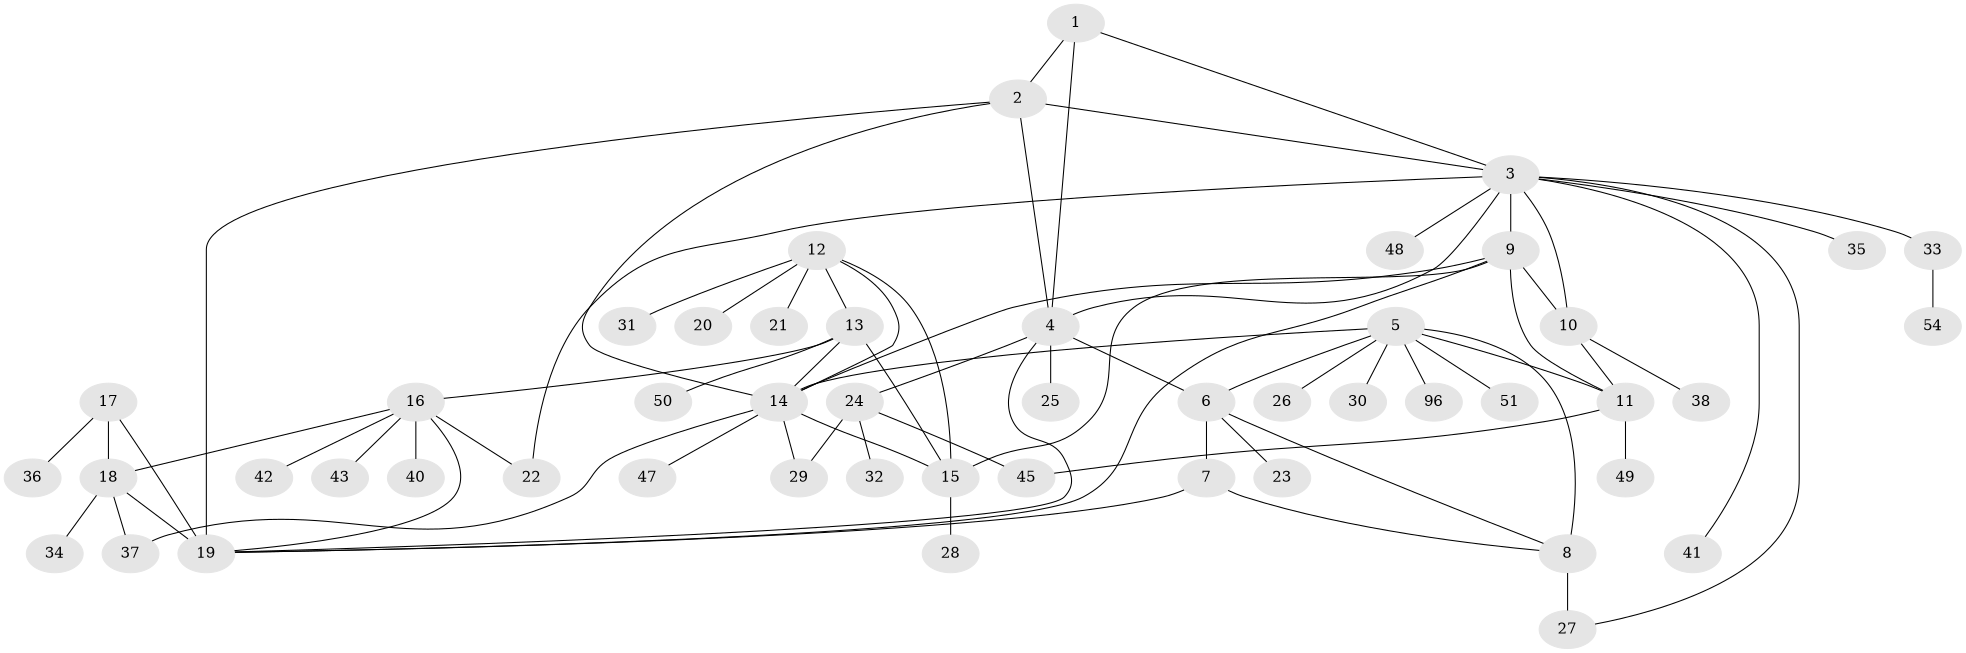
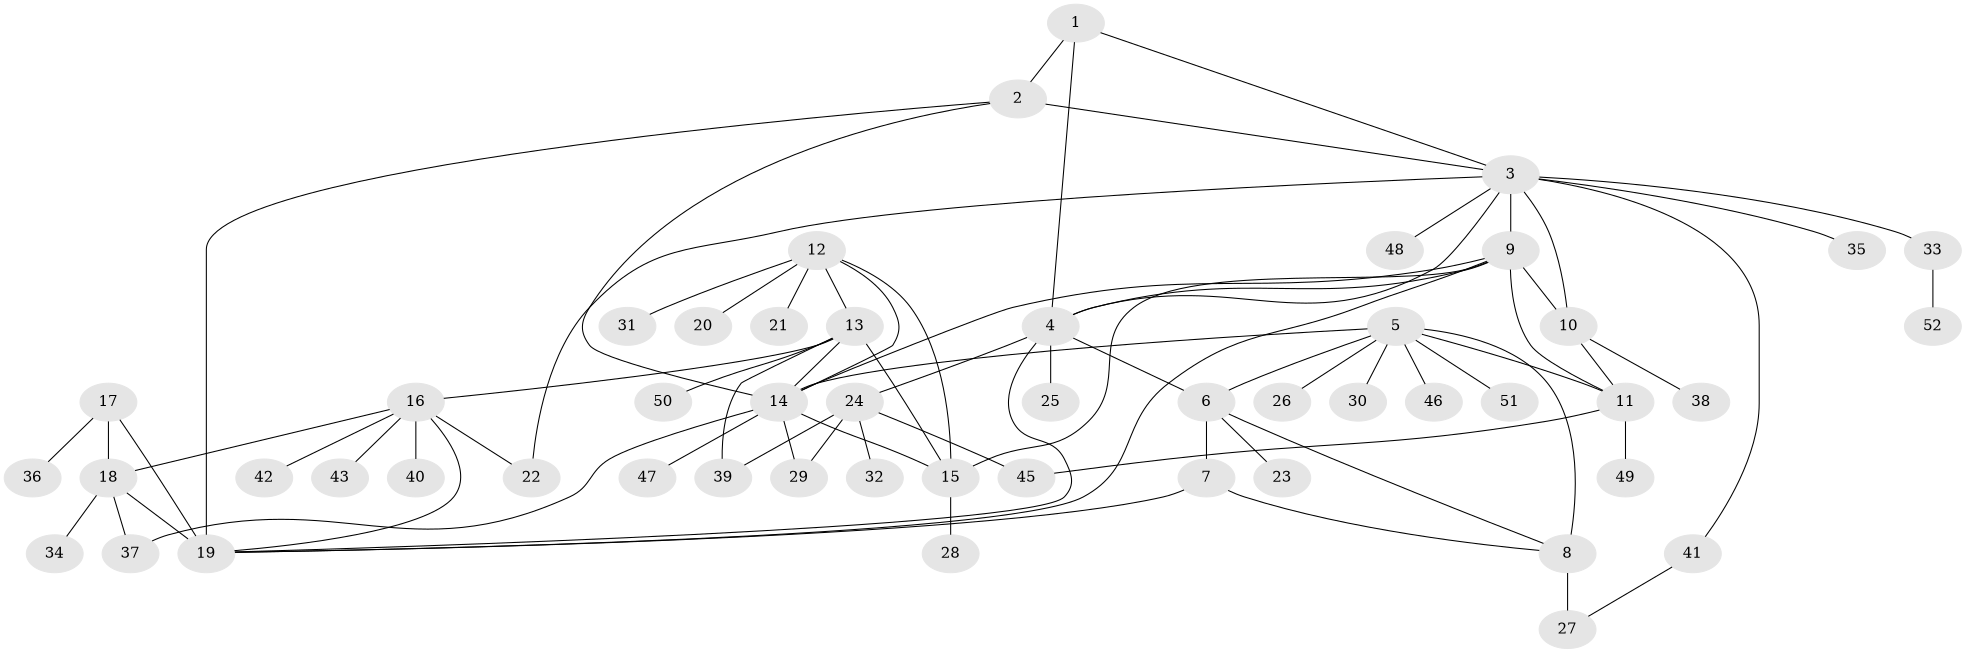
  graph {
    node [color=gray90 style=filled]
    edge [weight=1.0]
    1
    2
    3
    4
    14
    19
    9
    10
    22
    27
    33
    35
    41
    48
    6
    24
    25
    15
    29
    37
    47
    11
    38
-   52 [label=54]
+   52
    7
    8
    23
    45
+   39
    32
    5
    26
    30
-   46 [label=96]
+   46
    51
    49
    28
    12
    13
    20
    21
    31
    16
    50
    18
    40
    42
    43
    17
    36
    34
    1 -- 2
    1 -- 3
    1 -- 4
    2 -- 3
-   2 -- 4
+   9 -- 4
    2 -- 14
    2 -- 19
    3 -- 4
    3 -- 9
    3 -- 10
    3 -- 22
-   3 -- 27
+   41 -- 27
    3 -- 33
    3 -- 35
    3 -- 41
    3 -- 48
    4 -- 19
    4 -- 6
    4 -- 24
    4 -- 25
    14 -- 15
    14 -- 29
    14 -- 37
    14 -- 47
    9 -- 14
    9 -- 19
    9 -- 10 [weight=2.0]
    9 -- 15
    9 -- 11 [weight=2.0]
    10 -- 11
    10 -- 38
    33 -- 52
    6 -- 7
    6 -- 8
    6 -- 23
    24 -- 29
    24 -- 45
+   24 -- 39
    24 -- 32
    15 -- 28
    11 -- 45
    11 -- 49
    7 -- 19
    7 -- 8
    8 -- 27 [weight=3.0]
    5 -- 14
    5 -- 6
    5 -- 11
    5 -- 8
    5 -- 26
    5 -- 30
    5 -- 46
    5 -- 51
    12 -- 14
    12 -- 15
    12 -- 13
    12 -- 20
    12 -- 21
    12 -- 31
    13 -- 14
    13 -- 15
+   13 -- 39
    13 -- 16
    13 -- 50
    16 -- 19
    16 -- 22
    16 -- 18
    16 -- 40
    16 -- 42
    16 -- 43
    18 -- 19 [weight=4.0]
    18 -- 37
    18 -- 34
    17 -- 19
    17 -- 18
    17 -- 36
  }
